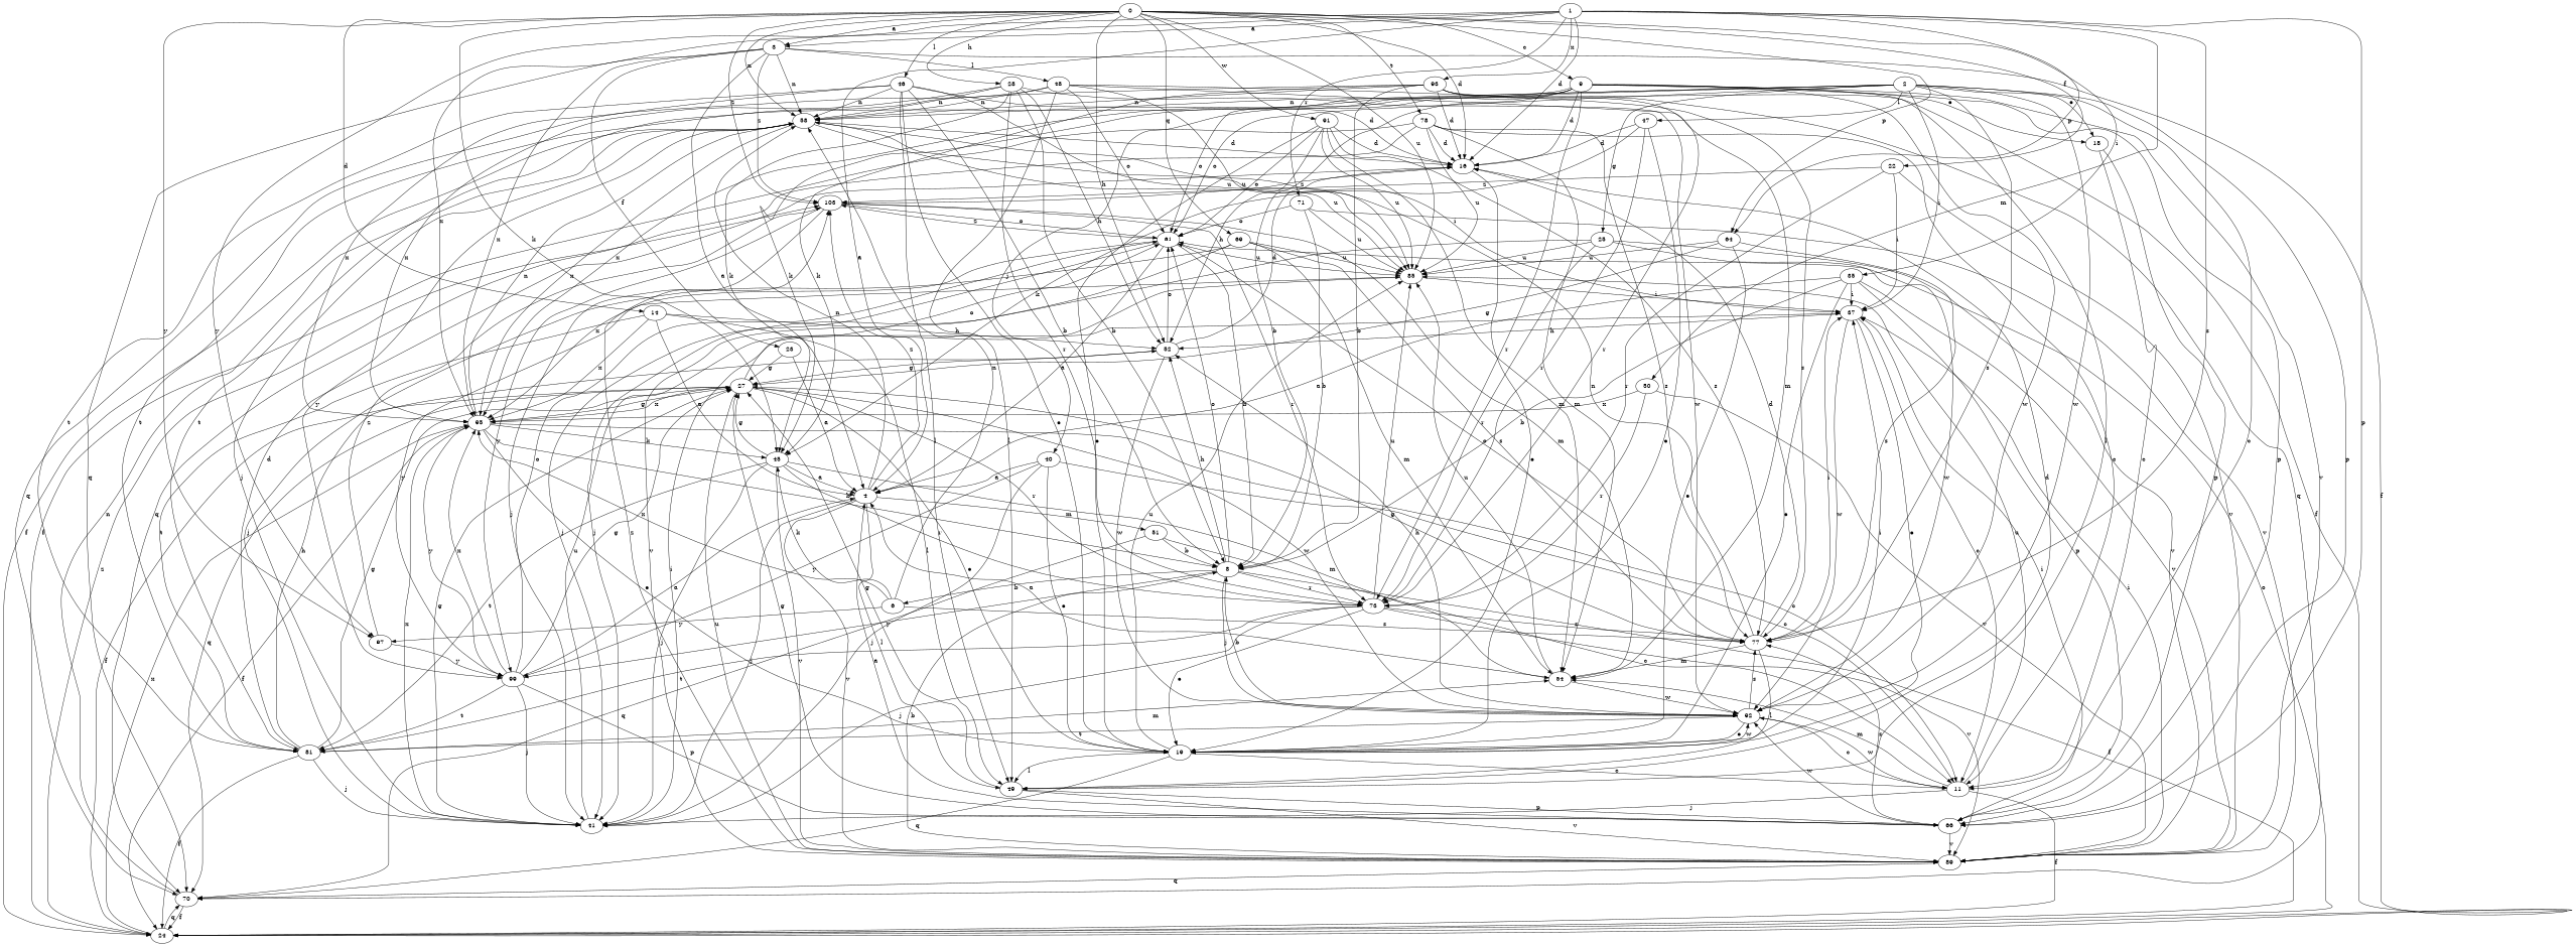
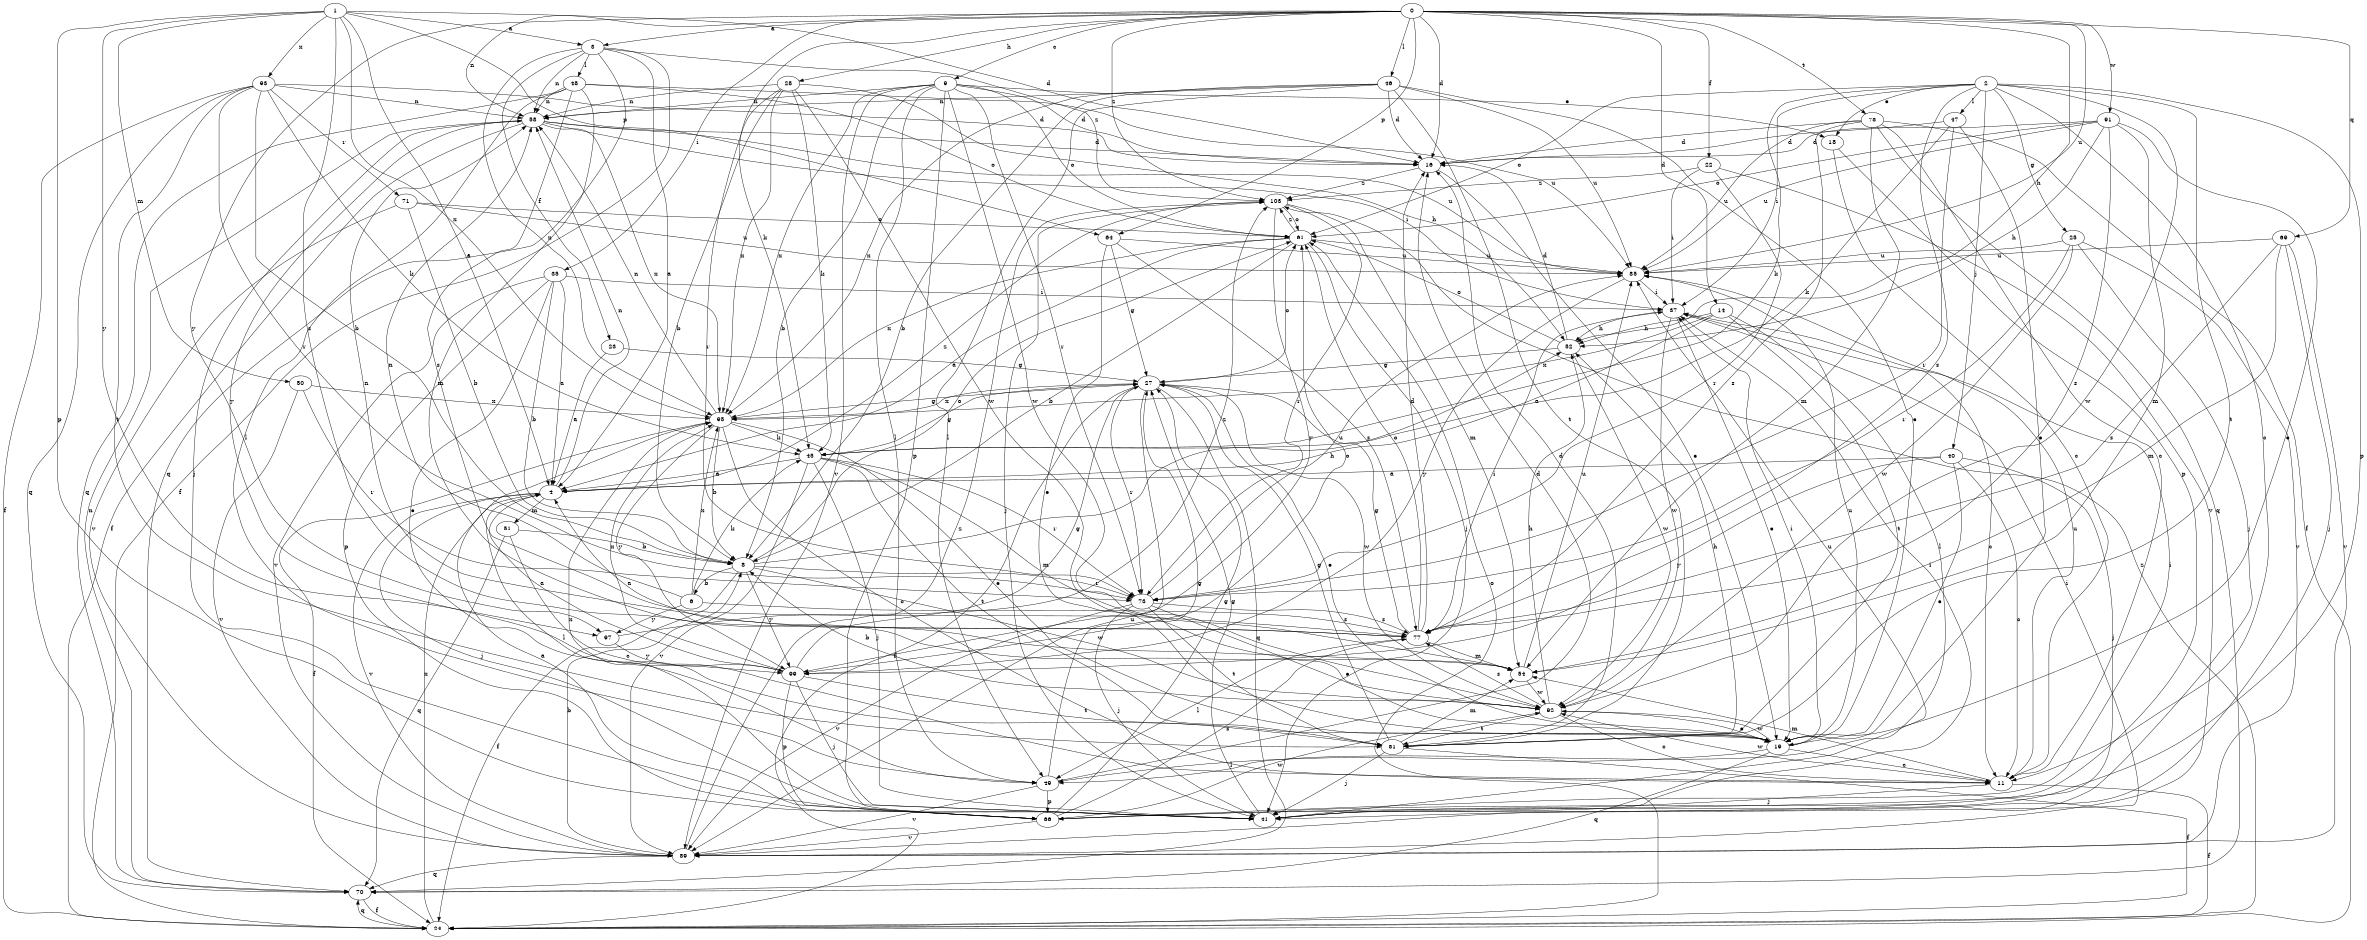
  strict digraph {
    0
    3
    9
    14
    16
    22
    28
    n8 [label=52]
    35
    45
    46
    58
    64
    69
    78
    85
    91
    97
    103
    4
    95
    23
    24
    48
    70
    66
    18
    61
    92
    49
    89
    8
    73
    81
    19
    37
    27
    41
    54
    99
    77
    11
    1
    50
    71
    93
    51
    2
    25
    40
    47
    6
    0 -> 3 [label=a]
    0 -> 9 [label=c]
    0 -> 14 [label=d]
    0 -> 16 [label=d]
    0 -> 22 [label=f]
    0 -> 28 [label=h]
    0 -> n8 [label=h]
    0 -> 35 [label=i]
    0 -> 45 [label=k]
    0 -> 46 [label=l]
    0 -> 58 [label=n]
    0 -> 64 [label=p]
    0 -> 69 [label=q]
    0 -> 78 [label=t]
    0 -> 85 [label=u]
    0 -> 91 [label=w]
    0 -> 97 [label=y]
    0 -> 103 [label=z]
    3 -> 58 [label=n]
    3 -> 103 [label=z]
    3 -> 4 [label=a]
    3 -> 95 [label=x]
    3 -> 23 [label=f]
    3 -> 24 [label=f]
    3 -> 48 [label=l]
    3 -> 70 [label=q]
    9 -> 16 [label=d]
    9 -> 58 [label=n]
    9 -> 95 [label=x]
    9 -> 66 [label=p]
    9 -> 18 [label=e]
    9 -> 61 [label=o]
    9 -> 92 [label=w]
    9 -> 49 [label=l]
    9 -> 89 [label=v]
    9 -> 8 [label=b]
    9 -> 73 [label=r]
    14 -> n8 [label=h]
    14 -> 4 [label=a]
    14 -> 95 [label=x]
    14 -> 49 [label=l]
    14 -> 81 [label=t]
    16 -> 103 [label=z]
    16 -> 19 [label=e]
    22 -> 103 [label=z]
    22 -> 89 [label=v]
    22 -> 73 [label=r]
    22 -> 37 [label=i]
    28 -> n8 [label=h]
    28 -> 45 [label=k]
    28 -> 58 [label=n]
    28 -> 95 [label=x]
    28 -> 92 [label=w]
    28 -> 8 [label=b]
    28 -> 73 [label=r]
    n8 -> 16 [label=d]
    n8 -> 61 [label=o]
    n8 -> 92 [label=w]
    n8 -> 27 [label=g]
    35 -> 4 [label=a]
    35 -> 66 [label=p]
    35 -> 89 [label=v]
    35 -> 8 [label=b]
    35 -> 19 [label=e]
    35 -> 37 [label=i]
    45 -> 4 [label=a]
    45 -> 89 [label=v]
    45 -> 73 [label=r]
    45 -> 81 [label=t]
    45 -> 27 [label=g]
    45 -> 41 [label=j]
    45 -> 54 [label=m]
    46 -> 16 [label=d]
    46 -> 58 [label=n]
    46 -> 85 [label=u]
    46 -> 95 [label=x]
    46 -> 49 [label=l]
    46 -> 8 [label=b]
    46 -> 81 [label=t]
    46 -> 19 [label=e]
    58 -> 16 [label=d]
    58 -> 85 [label=u]
    58 -> 95 [label=x]
    58 -> 24 [label=f]
    58 -> 37 [label=i]
    58 -> 41 [label=j]
    58 -> 99 [label=y]
    64 -> 85 [label=u]
    64 -> 19 [label=e]
    64 -> 27 [label=g]
    64 -> 77 [label=s]
    69 -> 85 [label=u]
    69 -> 89 [label=v]
    69 -> 41 [label=j]
    69 -> 54 [label=m]
    69 -> 77 [label=s]
    78 -> 16 [label=d]
    78 -> 85 [label=u]
    78 -> 24 [label=f]
    78 -> 70 [label=q]
    78 -> 54 [label=m]
    78 -> 77 [label=s]
    78 -> 11 [label=c]
    85 -> 37 [label=i]
    85 -> 99 [label=y]
    91 -> 16 [label=d]
    91 -> n8 [label=h]
    91 -> 85 [label=u]
    91 -> 61 [label=o]
    91 -> 19 [label=e]
    91 -> 54 [label=m]
    91 -> 77 [label=s]
    97 -> 103 [label=z]
    97 -> 99 [label=y]
    103 -> 61 [label=o]
    103 -> 73 [label=r]
    103 -> 41 [label=j]
    103 -> 54 [label=m]
    103 -> 99 [label=y]
    4 -> 58 [label=n]
    4 -> 103 [label=z]
    4 -> 49 [label=l]
    4 -> 89 [label=v]
    4 -> 41 [label=j]
    4 -> 51 [label=m]
    95 -> 45 [label=k]
    95 -> 58 [label=n]
    95 -> 24 [label=f]
    95 -> 8 [label=b]
    95 -> 19 [label=e]
    95 -> 27 [label=g]
    95 -> 99 [label=y]
    95 -> 11 [label=c]
    23 -> 4 [label=a]
    23 -> 27 [label=g]
    24 -> 103 [label=z]
    24 -> 95 [label=x]
    24 -> 70 [label=q]
    24 -> 61 [label=o]
    48 -> 58 [label=n]
    48 -> 85 [label=u]
    48 -> 70 [label=q]
    48 -> 61 [label=o]
    48 -> 49 [label=l]
    48 -> 54 [label=m]
    48 -> 77 [label=s]
    70 -> 58 [label=n]
    70 -> 24 [label=f]
    66 -> 4 [label=a]
    66 -> 92 [label=w]
    66 -> 89 [label=v]
    66 -> 37 [label=i]
    66 -> 27 [label=g]
    66 -> 77 [label=s]
    18 -> 66 [label=p]
    18 -> 11 [label=c]
    61 -> 85 [label=u]
    61 -> 103 [label=z]
    61 -> 4 [label=a]
    61 -> 95 [label=x]
    61 -> 8 [label=b]
    61 -> 41 [label=j]
    92 -> n8 [label=h]
    92 -> 8 [label=b]
    92 -> 81 [label=t]
    92 -> 19 [label=e]
    92 -> 77 [label=s]
    92 -> 11 [label=c]
    49 -> 16 [label=d]
    49 -> 66 [label=p]
    49 -> 89 [label=v]
    49 -> 27 [label=g]
    89 -> 103 [label=z]
    89 -> 70 [label=q]
    89 -> 8 [label=b]
    89 -> 37 [label=i]
    8 -> n8 [label=h]
    8 -> 24 [label=f]
    8 -> 61 [label=o]
-   8 -> 92 [label=j]
+   8 -> 92 [label=w]
    8 -> 73 [label=r]
    8 -> 99 [label=y]
    8 -> 6 [label=b]
    73 -> 85 [label=u]
    73 -> 89 [label=v]
    73 -> 81 [label=t]
    73 -> 19 [label=e]
    73 -> 41 [label=j]
    73 -> 77 [label=s]
    81 -> 16 [label=d]
    81 -> n8 [label=h]
    81 -> 24 [label=f]
    81 -> 27 [label=g]
    81 -> 41 [label=j]
    81 -> 54 [label=m]
    19 -> 85 [label=u]
    19 -> 70 [label=q]
    19 -> 92 [label=w]
    19 -> 49 [label=l]
    19 -> 37 [label=i]
    19 -> 11 [label=c]
    37 -> n8 [label=h]
    37 -> 92 [label=w]
    37 -> 19 [label=e]
    37 -> 11 [label=c]
    27 -> 95 [label=x]
    27 -> 24 [label=f]
    27 -> 70 [label=q]
    27 -> 61 [label=o]
    27 -> 92 [label=w]
    27 -> 89 [label=u]
    27 -> 73 [label=r]
    27 -> 19 [label=e]
    41 -> 85 [label=u]
    41 -> 95 [label=x]
    41 -> 37 [label=i]
    41 -> 27 [label=g]
    54 -> 85 [label=u]
    54 -> 4 [label=a]
    54 -> 92 [label=w]
    99 -> 4 [label=a]
    99 -> 95 [label=x]
    99 -> 66 [label=p]
    99 -> 61 [label=o]
    99 -> 81 [label=t]
    99 -> 27 [label=g]
    99 -> 41 [label=j]
    77 -> 16 [label=d]
    77 -> 58 [label=n]
    77 -> 61 [label=o]
    77 -> 49 [label=l]
    77 -> 37 [label=i]
    77 -> 27 [label=g]
    77 -> 54 [label=m]
    11 -> 85 [label=u]
    11 -> 24 [label=f]
    11 -> 92 [label=w]
    11 -> 41 [label=j]
    11 -> 54 [label=m]
    1 -> 3 [label=a]
    1 -> 16 [label=d]
    1 -> 64 [label=p]
    1 -> 97 [label=y]
    1 -> 4 [label=a]
    1 -> 95 [label=x]
    1 -> 66 [label=p]
    1 -> 77 [label=s]
    1 -> 50 [label=m]
-   1 -> 71 [label=r]
+   93 -> 71 [label=r]
    1 -> 93 [label=x]
    50 -> 95 [label=x]
    50 -> 89 [label=v]
    50 -> 73 [label=r]
    71 -> 85 [label=u]
    71 -> 61 [label=o]
    71 -> 89 [label=v]
    71 -> 8 [label=b]
    93 -> 16 [label=d]
    93 -> 45 [label=k]
    93 -> 58 [label=n]
    93 -> 24 [label=f]
    93 -> 70 [label=q]
    93 -> 8 [label=b]
    93 -> 73 [label=r]
    93 -> 81 [label=t]
    51 -> 70 [label=q]
    51 -> 8 [label=b]
    51 -> 11 [label=c]
    2 -> 45 [label=k]
    2 -> 66 [label=p]
    2 -> 18 [label=e]
    2 -> 61 [label=o]
    2 -> 92 [label=w]
    2 -> 81 [label=t]
    2 -> 37 [label=i]
    2 -> 77 [label=s]
    2 -> 11 [label=c]
    2 -> 25 [label=g]
    2 -> 40 [label=j]
    2 -> 47 [label=l]
    25 -> 85 [label=u]
    25 -> 92 [label=w]
    25 -> 89 [label=v]
    25 -> 73 [label=r]
    25 -> 41 [label=j]
    40 -> 4 [label=a]
    40 -> 19 [label=e]
    40 -> 41 [label=j]
    40 -> 99 [label=y]
    40 -> 11 [label=c]
    47 -> 16 [label=d]
    47 -> 45 [label=k]
    47 -> 73 [label=r]
    47 -> 19 [label=e]
    6 -> 45 [label=k]
    6 -> 58 [label=n]
    6 -> 97 [label=y]
    6 -> 95 [label=x]
    6 -> 77 [label=s]
  }
